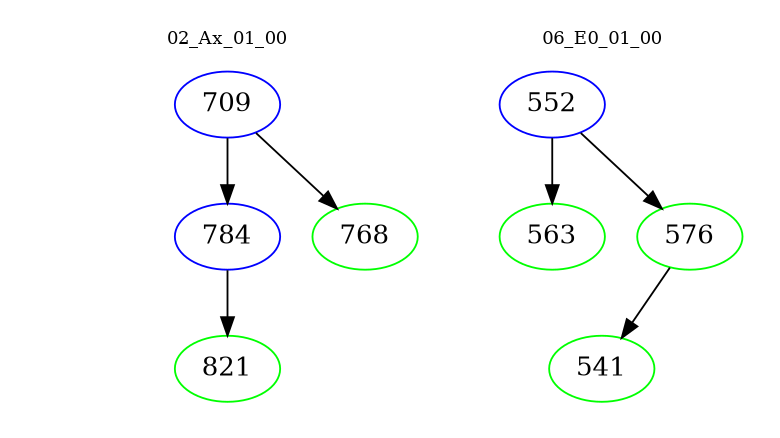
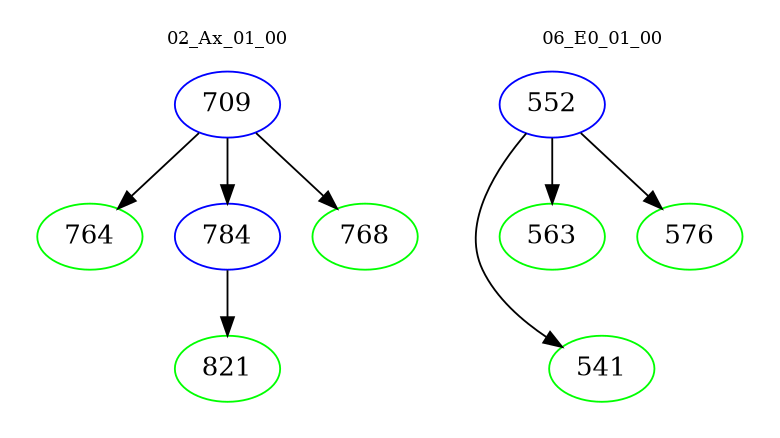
  digraph {
    node [color=green]
    edge [color=black]
    n1 [color=blue label=709]
+   n2 [label=764]
    n3 [color=blue label=784]
    n4 [label=768]
    n5 [label=821]
    n6 [color=blue label=552]
    n7 [label=541]
    n8 [label=563]
    n9 [label=576]
    subgraph cluster_1 {
      color=white
      fontsize=10
      label="02_Ax_01_00"
      n1
+     n2
      n3
      n4
      n5
    }
    subgraph cluster_2 {
      color=white
      fontsize=10
      label="06_E0_01_00"
      n6
      n7
      n8
      n9
    }
+   n1 -> n2
    n1 -> n3
    n1 -> n4
    n3 -> n5
-   n9 -> n7
+   n6 -> n7
    n6 -> n8
    n6 -> n9
  }
